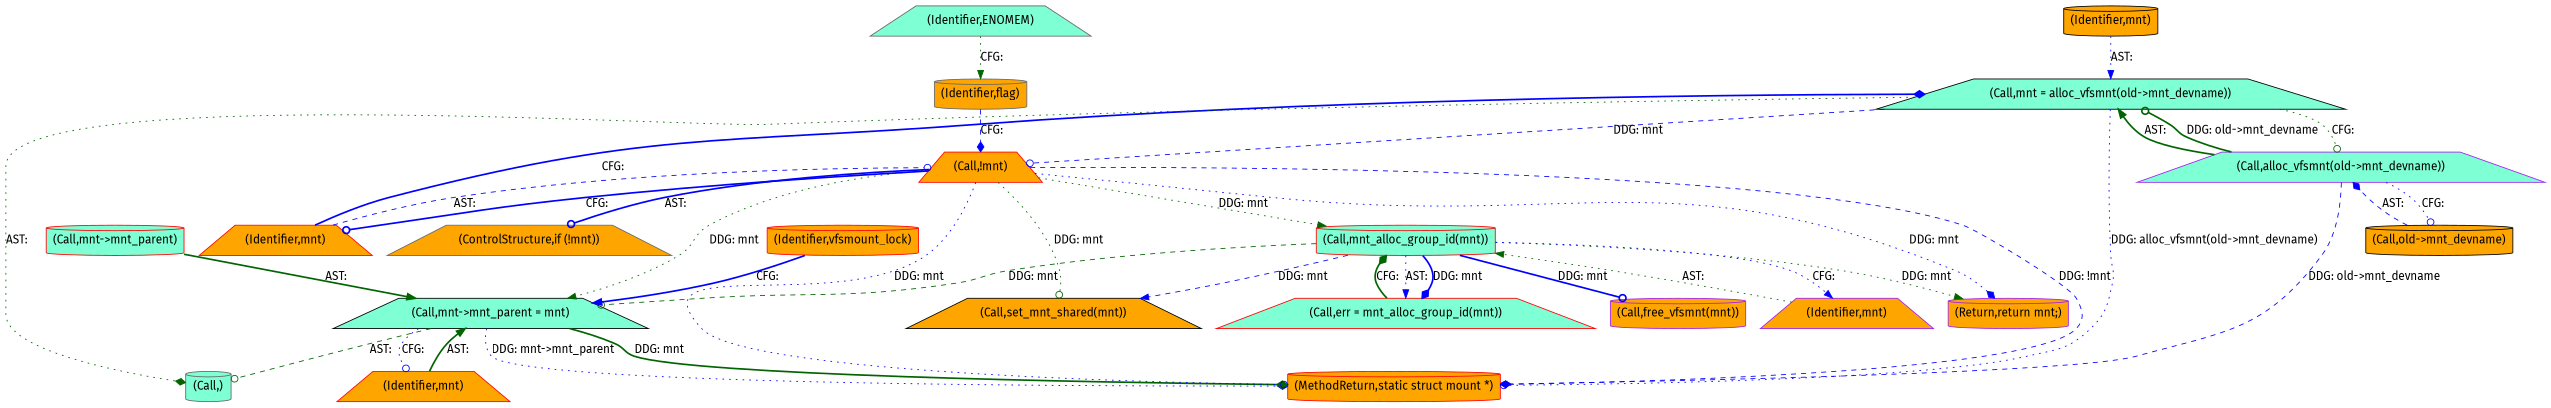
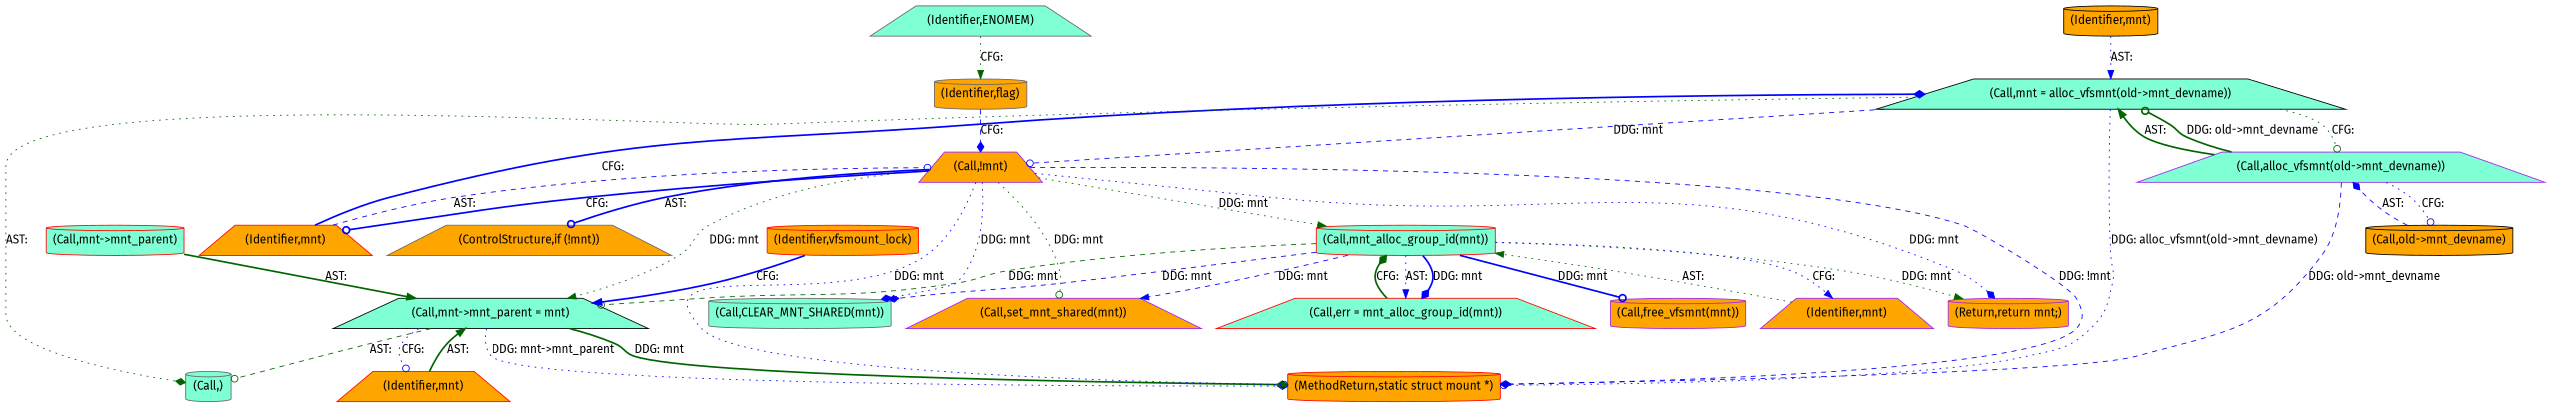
  digraph {
    fontname="Fira Sans"
    node [color=red fillcolor=orange fontname="Fira Sans" shape=trapezium style=filled]
    edge [arrowhead=odot color=blue fontname="Fira Sans" style=dotted]
    n1 [color=black fillcolor=aquamarine label="(Call,mnt->mnt_parent = mnt)"]
    n2 [color=gray40 fillcolor=aquamarine label="(Call,)" shape=cylinder]
    n3 [label="(MethodReturn,static struct mount *)" shape=cylinder]
    n4 [label="(Identifier,mnt)"]
-   n5 [label="(Call,!mnt)"]
+   n5 [color=purple label="(Call,!mnt)"]
    n6 [fillcolor=aquamarine label="(Call,mnt_alloc_group_id(mnt))" shape=cylinder]
-   n7 [color=black label="(Call,set_mnt_shared(mnt))"]
+   n7 [color=purple label="(Call,set_mnt_shared(mnt))"]
    n8 [color=purple label="(Return,return mnt;)" shape=cylinder]
    n9 [label="(Identifier,mnt)"]
+   n10 [color=gray40 fillcolor=aquamarine label="(Call,CLEAR_MNT_SHARED(mnt))" shape=cylinder]
    n11 [color=gray40 label="(ControlStructure,if (!mnt))"]
    n12 [fillcolor=aquamarine label="(Call,err = mnt_alloc_group_id(mnt))"]
    n13 [color=purple label="(Identifier,mnt)"]
    n14 [color=purple label="(Call,free_vfsmnt(mnt))" shape=cylinder]
    n15 [color=black fillcolor=aquamarine label="(Call,mnt = alloc_vfsmnt(old->mnt_devname))"]
    n16 [color=purple fillcolor=aquamarine label="(Call,alloc_vfsmnt(old->mnt_devname))"]
    n17 [color=black label="(Call,old->mnt_devname)" shape=cylinder]
    n18 [color=black label="(Identifier,mnt)" shape=cylinder]
    n19 [color=gray40 fillcolor=aquamarine label="(Identifier,ENOMEM)"]
    n20 [color=gray40 label="(Identifier,flag)" shape=cylinder]
    n21 [label="(Identifier,vfsmount_lock)" shape=cylinder]
    n22 [fillcolor=aquamarine label="(Call,mnt->mnt_parent)" shape=cylinder]
    n1 -> n2 [color=darkgreen label="AST: " style=dashed]
    n1 -> n3 [arrowhead=diamond label="DDG: mnt->mnt_parent"]
    n1 -> n3 [arrowhead=diamond color=darkgreen label="DDG: mnt" style=bold]
    n1 -> n4 [label="CFG: "]
    n4 -> n1 [arrowhead=normal color=darkgreen label="AST: " style=bold]
    n5 -> n1 [arrowhead=normal color=darkgreen label="DDG: mnt"]
    n5 -> n3 [label="DDG: mnt"]
    n5 -> n3 [arrowhead=diamond label="DDG: !mnt" style=dashed]
    n5 -> n6 [arrowhead=normal color=darkgreen label="DDG: mnt"]
    n5 -> n7 [color=darkgreen label="DDG: mnt"]
    n5 -> n8 [arrowhead=diamond label="DDG: mnt"]
    n5 -> n9 [label="CFG: " style=bold]
+   n5 -> n10 [arrowhead=diamond label="DDG: mnt"]
    n5 -> n11 [label="AST: " style=bold]
    n6 -> n1 [color=darkgreen label="DDG: mnt" style=dashed]
    n6 -> n7 [arrowhead=normal label="DDG: mnt" style=dashed]
    n6 -> n8 [arrowhead=normal color=darkgreen label="DDG: mnt"]
+   n6 -> n10 [arrowhead=diamond label="DDG: mnt" style=dashed]
    n6 -> n12 [arrowhead=normal label="AST: "]
    n6 -> n12 [arrowhead=diamond label="DDG: mnt" style=bold]
    n6 -> n13 [arrowhead=normal label="CFG: "]
    n6 -> n14 [label="DDG: mnt" style=bold]
    n9 -> n5 [label="AST: " style=dashed]
    n9 -> n15 [arrowhead=diamond label="CFG: " style=bold]
    n12 -> n6 [arrowhead=diamond color=darkgreen label="CFG: " style=bold]
    n13 -> n6 [arrowhead=normal color=darkgreen label="AST: "]
    n15 -> n2 [arrowhead=diamond color=darkgreen label="AST: "]
    n15 -> n3 [label="DDG: alloc_vfsmnt(old->mnt_devname)"]
    n15 -> n5 [label="DDG: mnt" style=dashed]
    n15 -> n16 [color=darkgreen label="CFG: "]
    n16 -> n3 [arrowhead=diamond label="DDG: old->mnt_devname" style=dashed]
    n16 -> n15 [arrowhead=normal color=darkgreen label="AST: " style=bold]
    n16 -> n15 [color=darkgreen label="DDG: old->mnt_devname" style=bold]
    n16 -> n17 [label="CFG: "]
    n17 -> n16 [arrowhead=diamond label="AST: " style=dashed]
    n18 -> n15 [arrowhead=normal label="AST: "]
    n19 -> n20 [arrowhead=normal color=darkgreen label="CFG: "]
    n20 -> n5 [arrowhead=diamond label="CFG: " style=dashed]
    n21 -> n1 [arrowhead=normal label="CFG: " style=bold]
    n22 -> n1 [arrowhead=normal color=darkgreen label="AST: " style=bold]
  }
